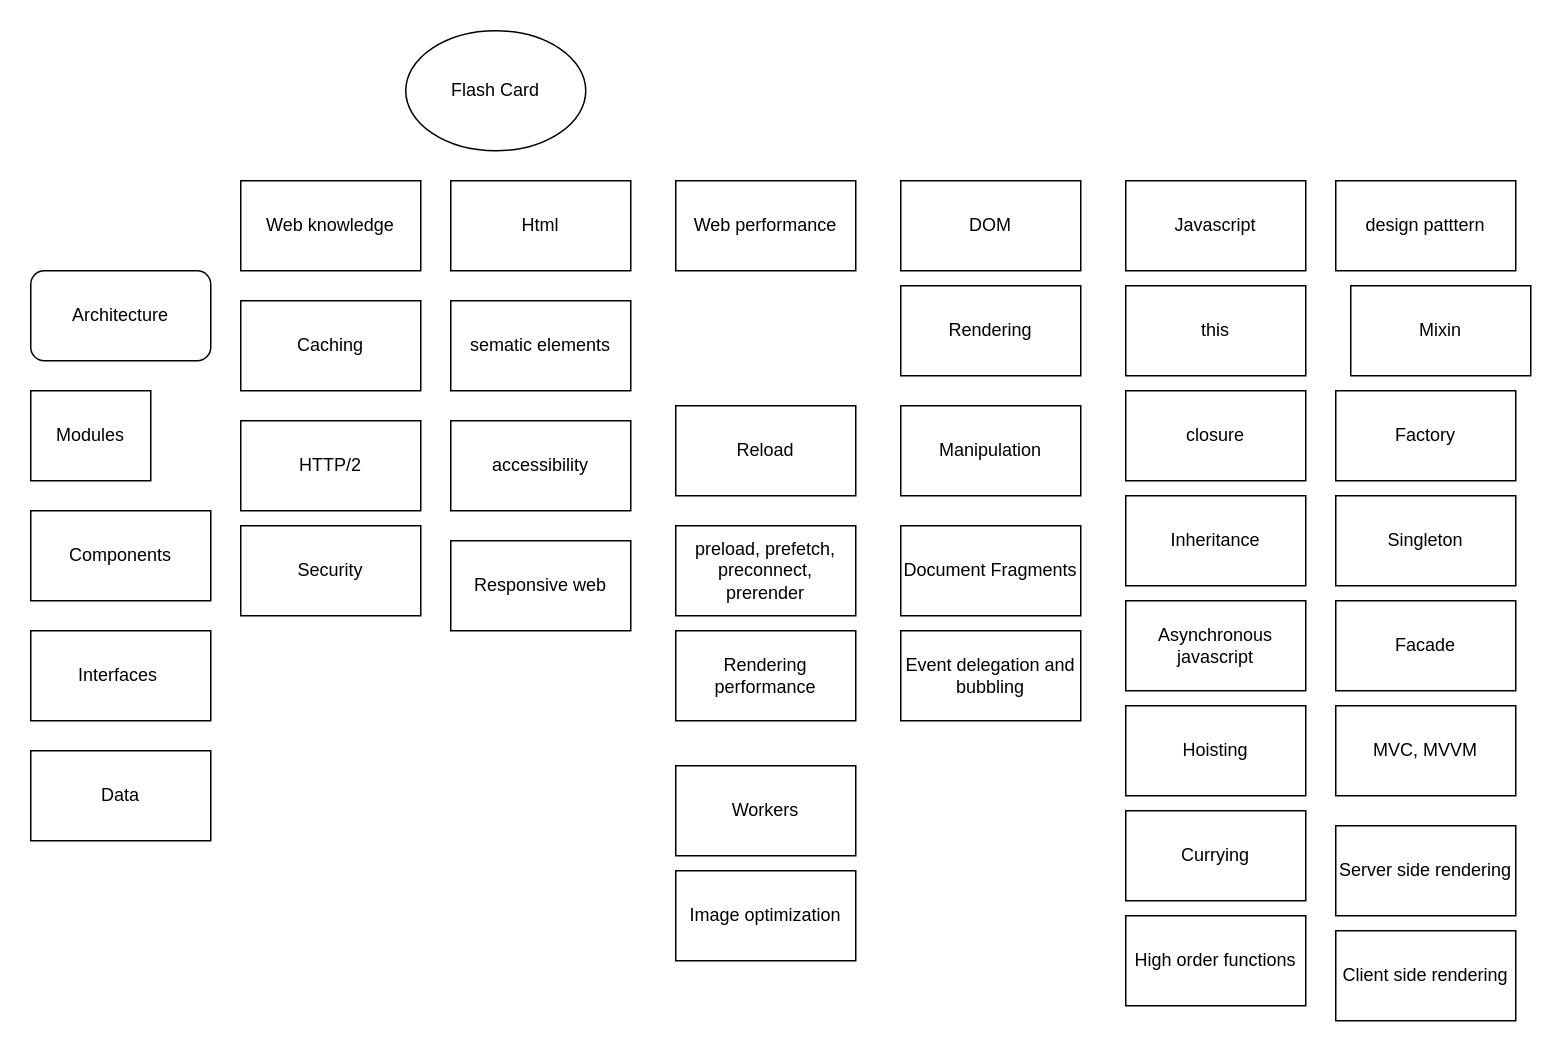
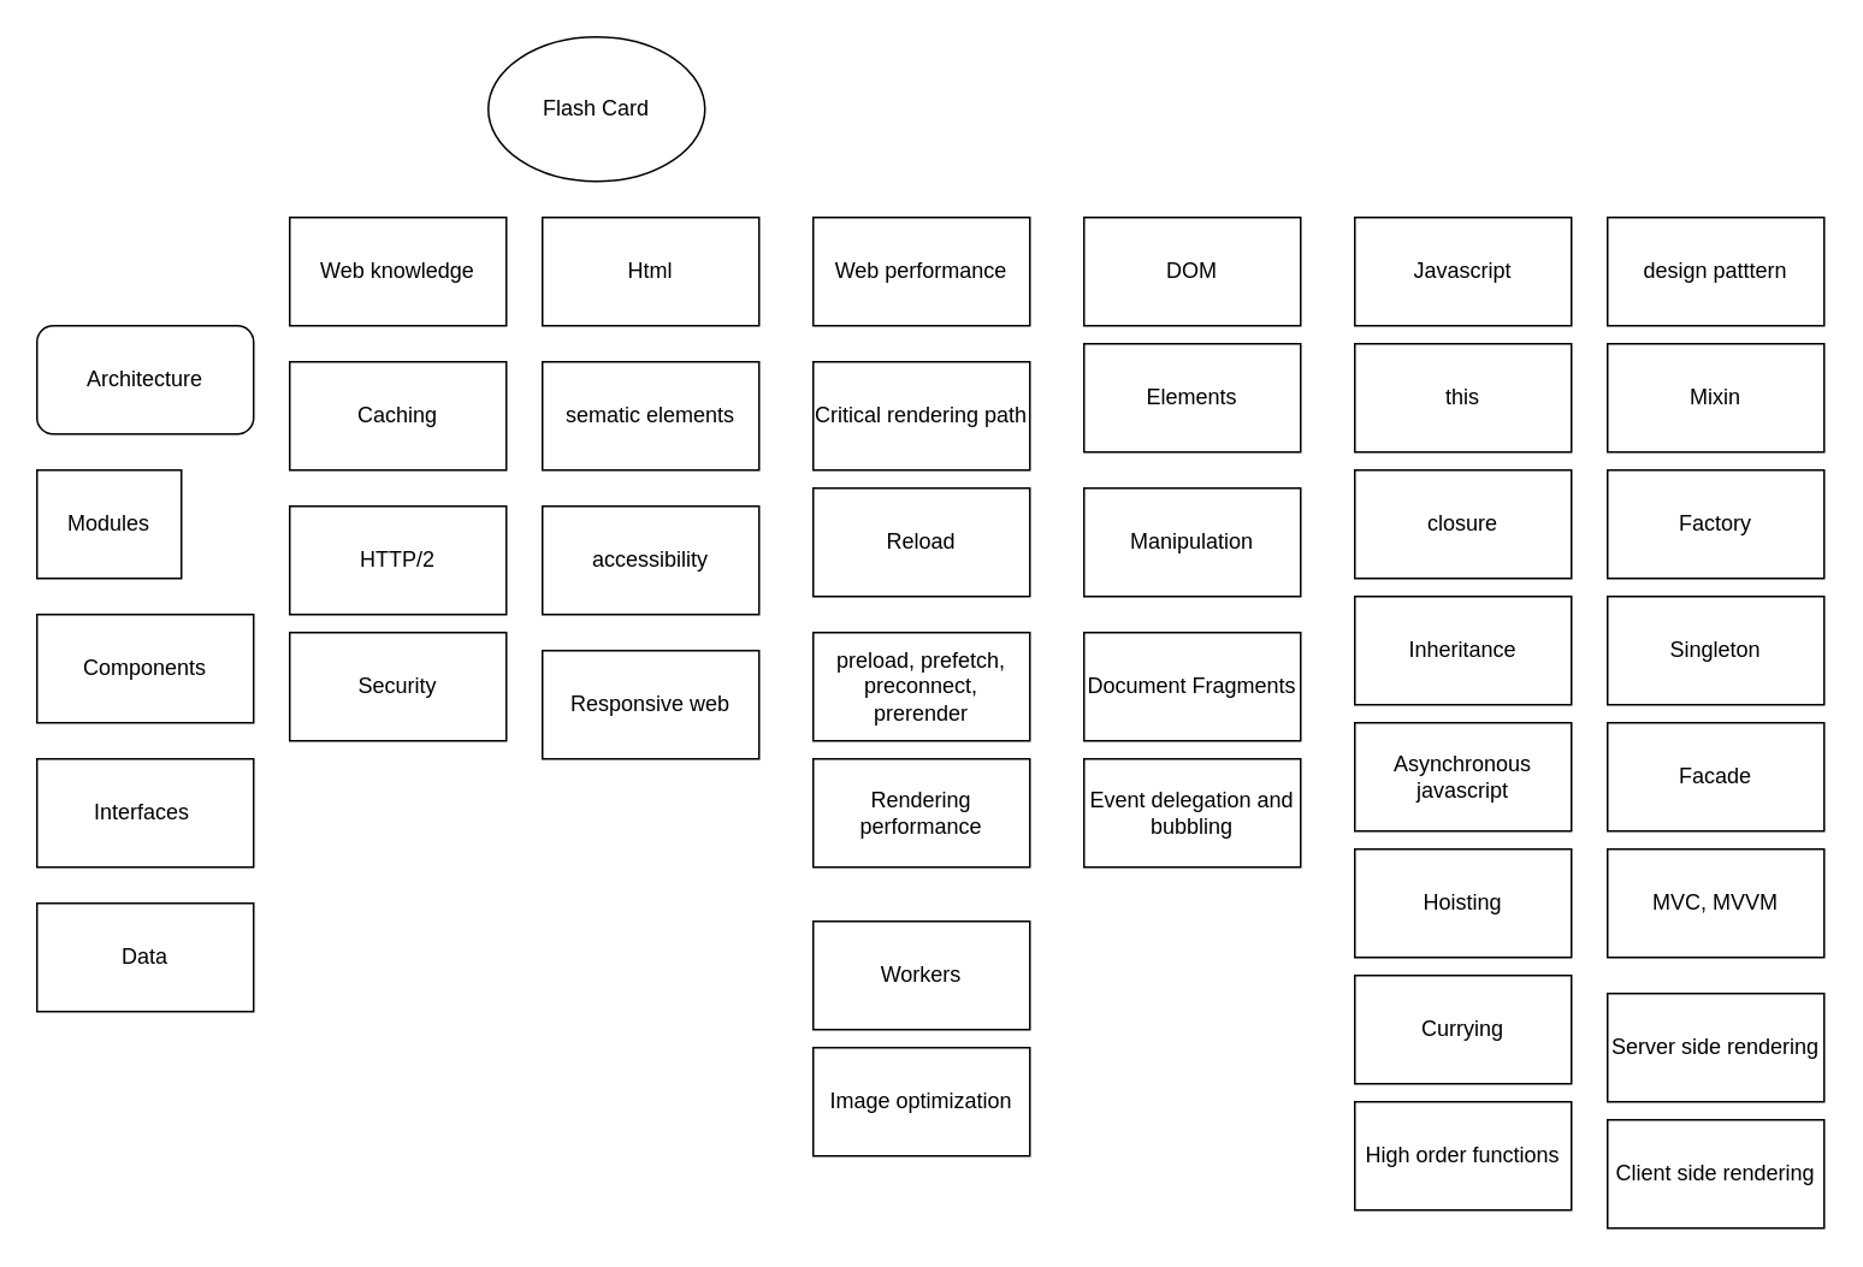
  <mxCell id="0" />
  <mxCell id="1" parent="0" />
  <mxCell id="2" value="Flash Card" style="ellipse;whiteSpace=wrap;html=1;" parent="1" vertex="1"><mxGeometry x="270" y="20" width="120" height="80" as="geometry" /></mxCell>
  <mxCell id="3" value="Architecture" style="rounded=1;whiteSpace=wrap;html=1;" parent="1" vertex="1"><mxGeometry x="20" y="180" width="120" height="60" as="geometry" /></mxCell>
  <mxCell id="4" value="Modules" style="rounded=0;whiteSpace=wrap;html=1;" parent="1" vertex="1"><mxGeometry x="20" y="260" width="80" height="60" as="geometry" /></mxCell>
  <mxCell id="5" value="Interfaces&amp;nbsp;" style="rounded=0;whiteSpace=wrap;html=1;" parent="1" vertex="1"><mxGeometry x="20" y="420" width="120" height="60" as="geometry" /></mxCell>
  <mxCell id="6" value="Data" style="rounded=0;whiteSpace=wrap;html=1;" parent="1" vertex="1"><mxGeometry x="20" y="500" width="120" height="60" as="geometry" /></mxCell>
  <mxCell id="7" value="Components" style="rounded=0;whiteSpace=wrap;html=1;" parent="1" vertex="1"><mxGeometry x="20" y="340" width="120" height="60" as="geometry" /></mxCell>
  <mxCell id="8" value="Caching" style="rounded=0;whiteSpace=wrap;html=1;" parent="1" vertex="1"><mxGeometry x="160" y="200" width="120" height="60" as="geometry" /></mxCell>
  <mxCell id="9" value="HTTP/2" style="rounded=0;whiteSpace=wrap;html=1;" parent="1" vertex="1"><mxGeometry x="160" y="280" width="120" height="60" as="geometry" /></mxCell>
  <mxCell id="10" value="Security" style="rounded=0;whiteSpace=wrap;html=1;" parent="1" vertex="1"><mxGeometry x="160" y="350" width="120" height="60" as="geometry" /></mxCell>
  <mxCell id="11" value="Web knowledge" style="rounded=0;whiteSpace=wrap;html=1;" parent="1" vertex="1"><mxGeometry x="160" y="120" width="120" height="60" as="geometry" /></mxCell>
  <mxCell id="12" value="Web performance" style="rounded=0;whiteSpace=wrap;html=1;" parent="1" vertex="1"><mxGeometry x="450" y="120" width="120" height="60" as="geometry" /></mxCell>
+ <mxCell id="13" value="Critical rendering path" style="rounded=0;whiteSpace=wrap;html=1;" parent="1" vertex="1"><mxGeometry x="450" y="200" width="120" height="60" as="geometry" /></mxCell>
  <mxCell id="14" value="Reload" style="rounded=0;whiteSpace=wrap;html=1;" parent="1" vertex="1"><mxGeometry x="450" y="270" width="120" height="60" as="geometry" /></mxCell>
  <mxCell id="15" value="preload, prefetch, preconnect, prerender" style="rounded=0;whiteSpace=wrap;html=1;" parent="1" vertex="1"><mxGeometry x="450" y="350" width="120" height="60" as="geometry" /></mxCell>
  <mxCell id="16" value="Rendering performance" style="rounded=0;whiteSpace=wrap;html=1;" parent="1" vertex="1"><mxGeometry x="450" y="420" width="120" height="60" as="geometry" /></mxCell>
  <mxCell id="17" value="Workers" style="rounded=0;whiteSpace=wrap;html=1;" parent="1" vertex="1"><mxGeometry x="450" y="510" width="120" height="60" as="geometry" /></mxCell>
  <mxCell id="18" value="Image optimization" style="rounded=0;whiteSpace=wrap;html=1;" parent="1" vertex="1"><mxGeometry x="450" y="580" width="120" height="60" as="geometry" /></mxCell>
  <mxCell id="19" value="DOM" style="rounded=0;whiteSpace=wrap;html=1;" parent="1" vertex="1"><mxGeometry x="600" y="120" width="120" height="60" as="geometry" /></mxCell>
- <mxCell id="20" value="Rendering" style="rounded=0;whiteSpace=wrap;html=1;" parent="1" vertex="1"><mxGeometry x="600" y="190" width="120" height="60" as="geometry" /></mxCell>
+ <mxCell id="20" value="Elements" style="rounded=0;whiteSpace=wrap;html=1;" parent="1" vertex="1"><mxGeometry x="600" y="190" width="120" height="60" as="geometry" /></mxCell>
  <mxCell id="21" value="Manipulation" style="rounded=0;whiteSpace=wrap;html=1;" parent="1" vertex="1"><mxGeometry x="600" y="270" width="120" height="60" as="geometry" /></mxCell>
  <mxCell id="22" value="Document Fragments" style="rounded=0;whiteSpace=wrap;html=1;" parent="1" vertex="1"><mxGeometry x="600" y="350" width="120" height="60" as="geometry" /></mxCell>
  <mxCell id="23" value="Event delegation and bubbling" style="rounded=0;whiteSpace=wrap;html=1;" parent="1" vertex="1"><mxGeometry x="600" y="420" width="120" height="60" as="geometry" /></mxCell>
  <mxCell id="24" value="Html" style="rounded=0;whiteSpace=wrap;html=1;" parent="1" vertex="1"><mxGeometry x="300" y="120" width="120" height="60" as="geometry" /></mxCell>
  <mxCell id="25" value="sematic elements" style="rounded=0;whiteSpace=wrap;html=1;" parent="1" vertex="1"><mxGeometry x="300" y="200" width="120" height="60" as="geometry" /></mxCell>
  <mxCell id="26" value="accessibility" style="rounded=0;whiteSpace=wrap;html=1;" parent="1" vertex="1"><mxGeometry x="300" y="280" width="120" height="60" as="geometry" /></mxCell>
  <mxCell id="27" value="Responsive web" style="rounded=0;whiteSpace=wrap;html=1;" parent="1" vertex="1"><mxGeometry x="300" y="360" width="120" height="60" as="geometry" /></mxCell>
  <mxCell id="28" value="Javascript" style="rounded=0;whiteSpace=wrap;html=1;" parent="1" vertex="1"><mxGeometry x="750" y="120" width="120" height="60" as="geometry" /></mxCell>
  <mxCell id="29" value="design patttern" style="rounded=0;whiteSpace=wrap;html=1;" parent="1" vertex="1"><mxGeometry x="890" y="120" width="120" height="60" as="geometry" /></mxCell>
  <mxCell id="30" value="this" style="rounded=0;whiteSpace=wrap;html=1;" parent="1" vertex="1"><mxGeometry x="750" y="190" width="120" height="60" as="geometry" /></mxCell>
  <mxCell id="31" value="Inheritance" style="rounded=0;whiteSpace=wrap;html=1;" parent="1" vertex="1"><mxGeometry x="750" y="330" width="120" height="60" as="geometry" /></mxCell>
  <mxCell id="32" value="closure" style="rounded=0;whiteSpace=wrap;html=1;" parent="1" vertex="1"><mxGeometry x="750" y="260" width="120" height="60" as="geometry" /></mxCell>
  <mxCell id="33" value="Asynchronous javascript" style="rounded=0;whiteSpace=wrap;html=1;" parent="1" vertex="1"><mxGeometry x="750" y="400" width="120" height="60" as="geometry" /></mxCell>
  <mxCell id="34" value="Hoisting" style="rounded=0;whiteSpace=wrap;html=1;" parent="1" vertex="1"><mxGeometry x="750" y="470" width="120" height="60" as="geometry" /></mxCell>
  <mxCell id="35" value="Currying" style="rounded=0;whiteSpace=wrap;html=1;" parent="1" vertex="1"><mxGeometry x="750" y="540" width="120" height="60" as="geometry" /></mxCell>
  <mxCell id="36" value="High order functions" style="rounded=0;whiteSpace=wrap;html=1;" parent="1" vertex="1"><mxGeometry x="750" y="610" width="120" height="60" as="geometry" /></mxCell>
- <mxCell id="37" value="Mixin" style="rounded=0;whiteSpace=wrap;html=1;" parent="1" vertex="1"><mxGeometry x="900" y="190" width="120" height="60" as="geometry" /></mxCell>
+ <mxCell id="37" value="Mixin" style="rounded=0;whiteSpace=wrap;html=1;" parent="1" vertex="1"><mxGeometry x="890" y="190" width="120" height="60" as="geometry" /></mxCell>
  <mxCell id="38" value="Factory" style="rounded=0;whiteSpace=wrap;html=1;" parent="1" vertex="1"><mxGeometry x="890" y="260" width="120" height="60" as="geometry" /></mxCell>
  <mxCell id="39" value="Singleton" style="rounded=0;whiteSpace=wrap;html=1;" parent="1" vertex="1"><mxGeometry x="890" y="330" width="120" height="60" as="geometry" /></mxCell>
  <mxCell id="40" value="Facade" style="rounded=0;whiteSpace=wrap;html=1;" parent="1" vertex="1"><mxGeometry x="890" y="400" width="120" height="60" as="geometry" /></mxCell>
  <mxCell id="41" value="MVC, MVVM" style="rounded=0;whiteSpace=wrap;html=1;" parent="1" vertex="1"><mxGeometry x="890" y="470" width="120" height="60" as="geometry" /></mxCell>
  <mxCell id="42" value="Server side rendering" style="rounded=0;whiteSpace=wrap;html=1;" parent="1" vertex="1"><mxGeometry x="890" y="550" width="120" height="60" as="geometry" /></mxCell>
  <mxCell id="43" value="Client side rendering" style="rounded=0;whiteSpace=wrap;html=1;" parent="1" vertex="1"><mxGeometry x="890" y="620" width="120" height="60" as="geometry" /></mxCell>
